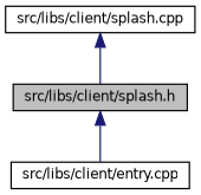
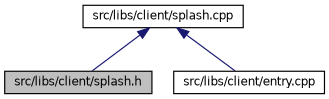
  digraph {
    node [color=black fillcolor=white fontname=Helvetica fontsize=10 shape=record style=filled]
    edge [color=midnightblue dir=back fontname=Helvetica fontsize=10 labelfontname=Helvetica labelfontsize=10 style=solid]
    n1 [fillcolor=grey75 fontcolor=black height=0.2 label="src/libs/client/splash.h" width=0.4]
    n2 [height=0.2 label="src/libs/client/entry.cpp" width=0.4]
    n3 [height=0.2 label="src/libs/client/splash.cpp" width=0.4]
-   n1 -> n2
+   n3 -> n2
    n3 -> n1
  }
